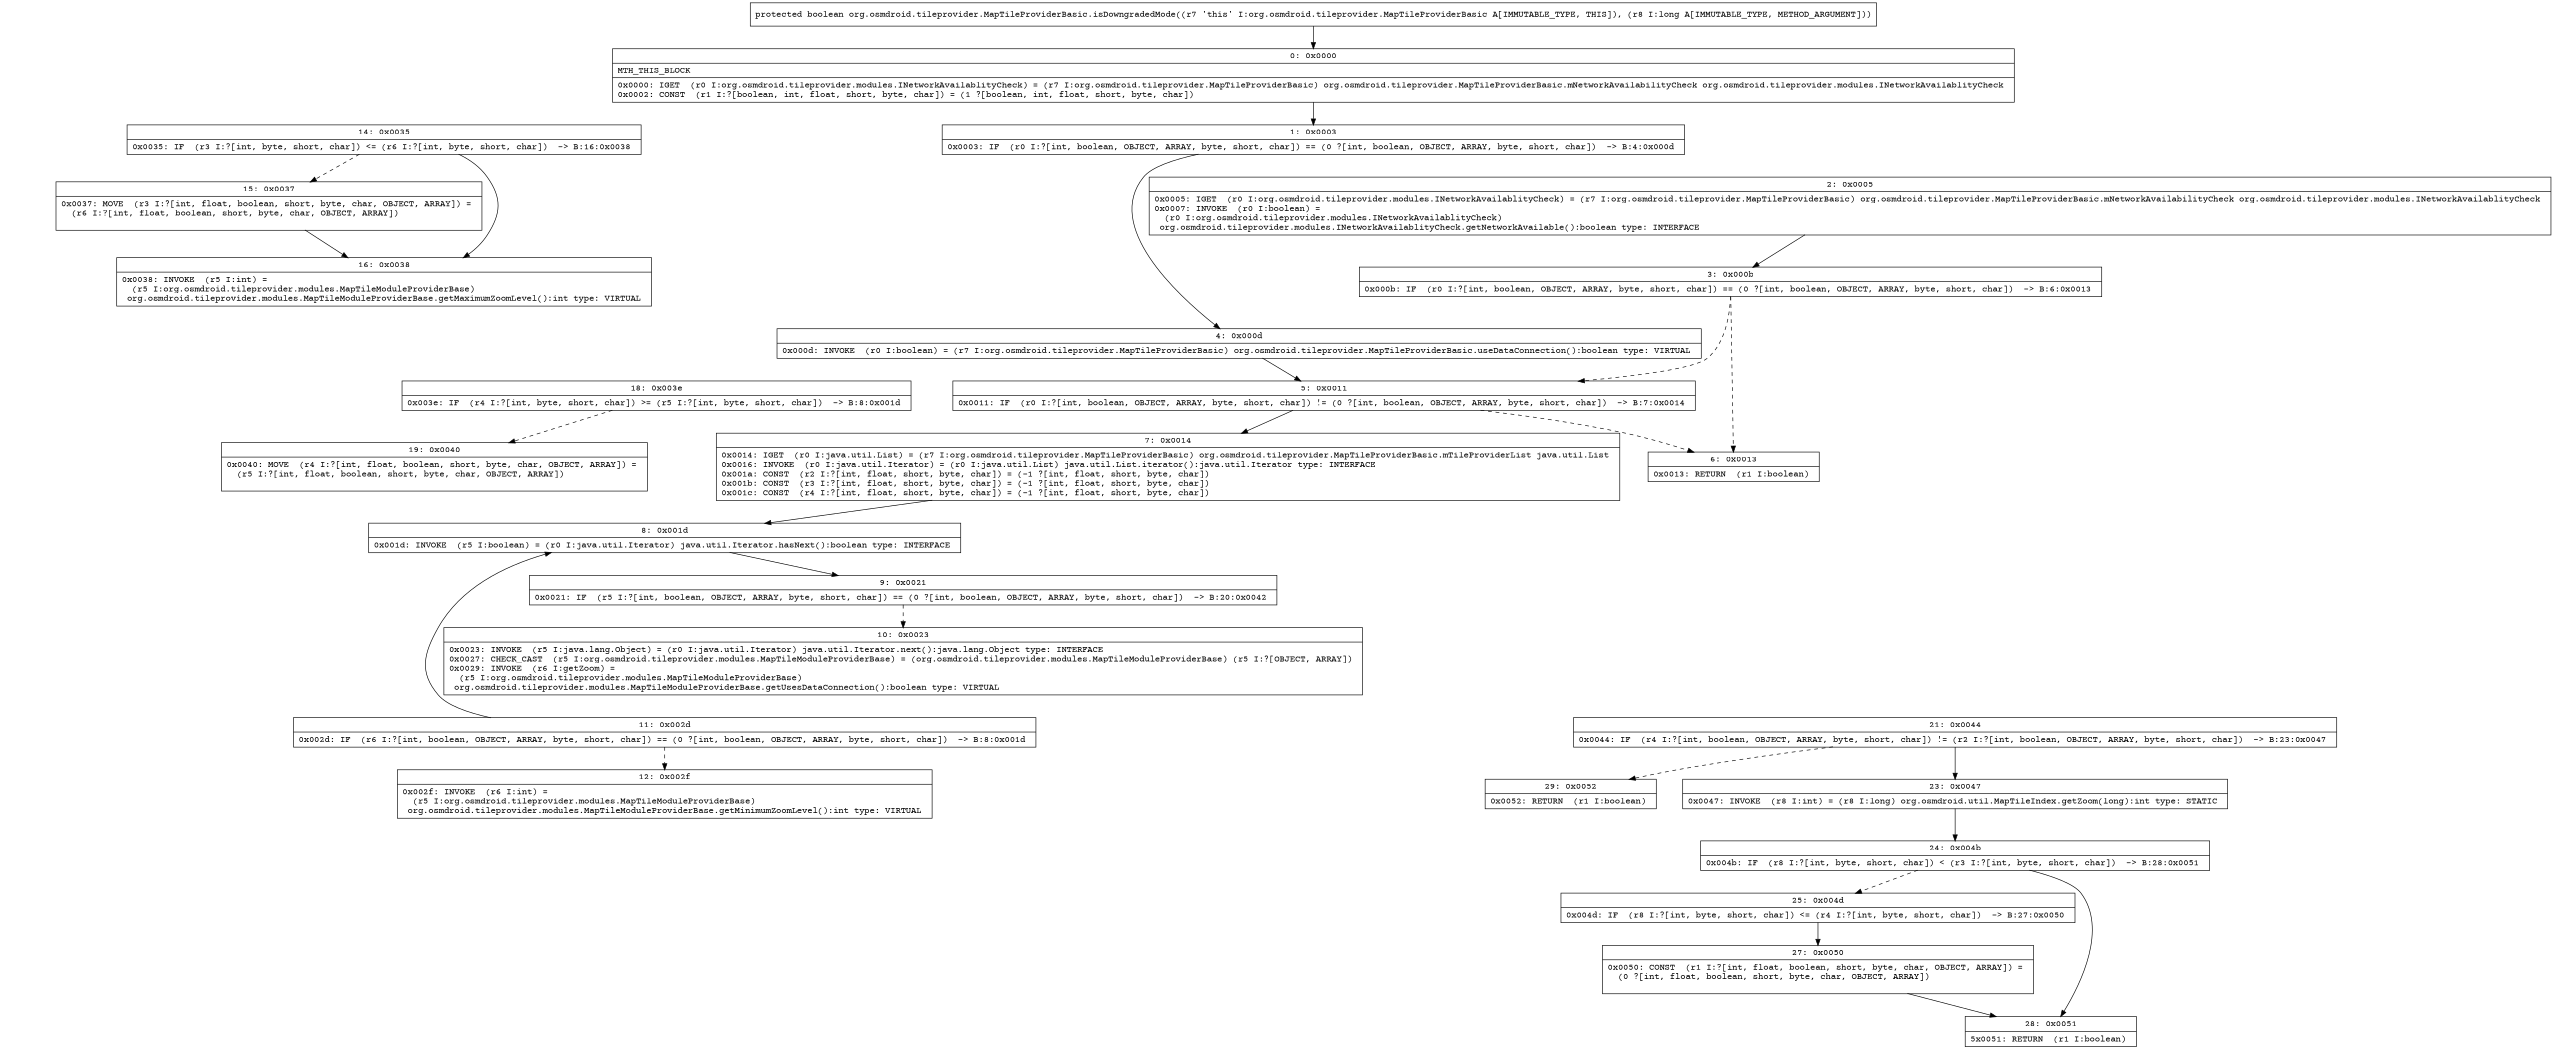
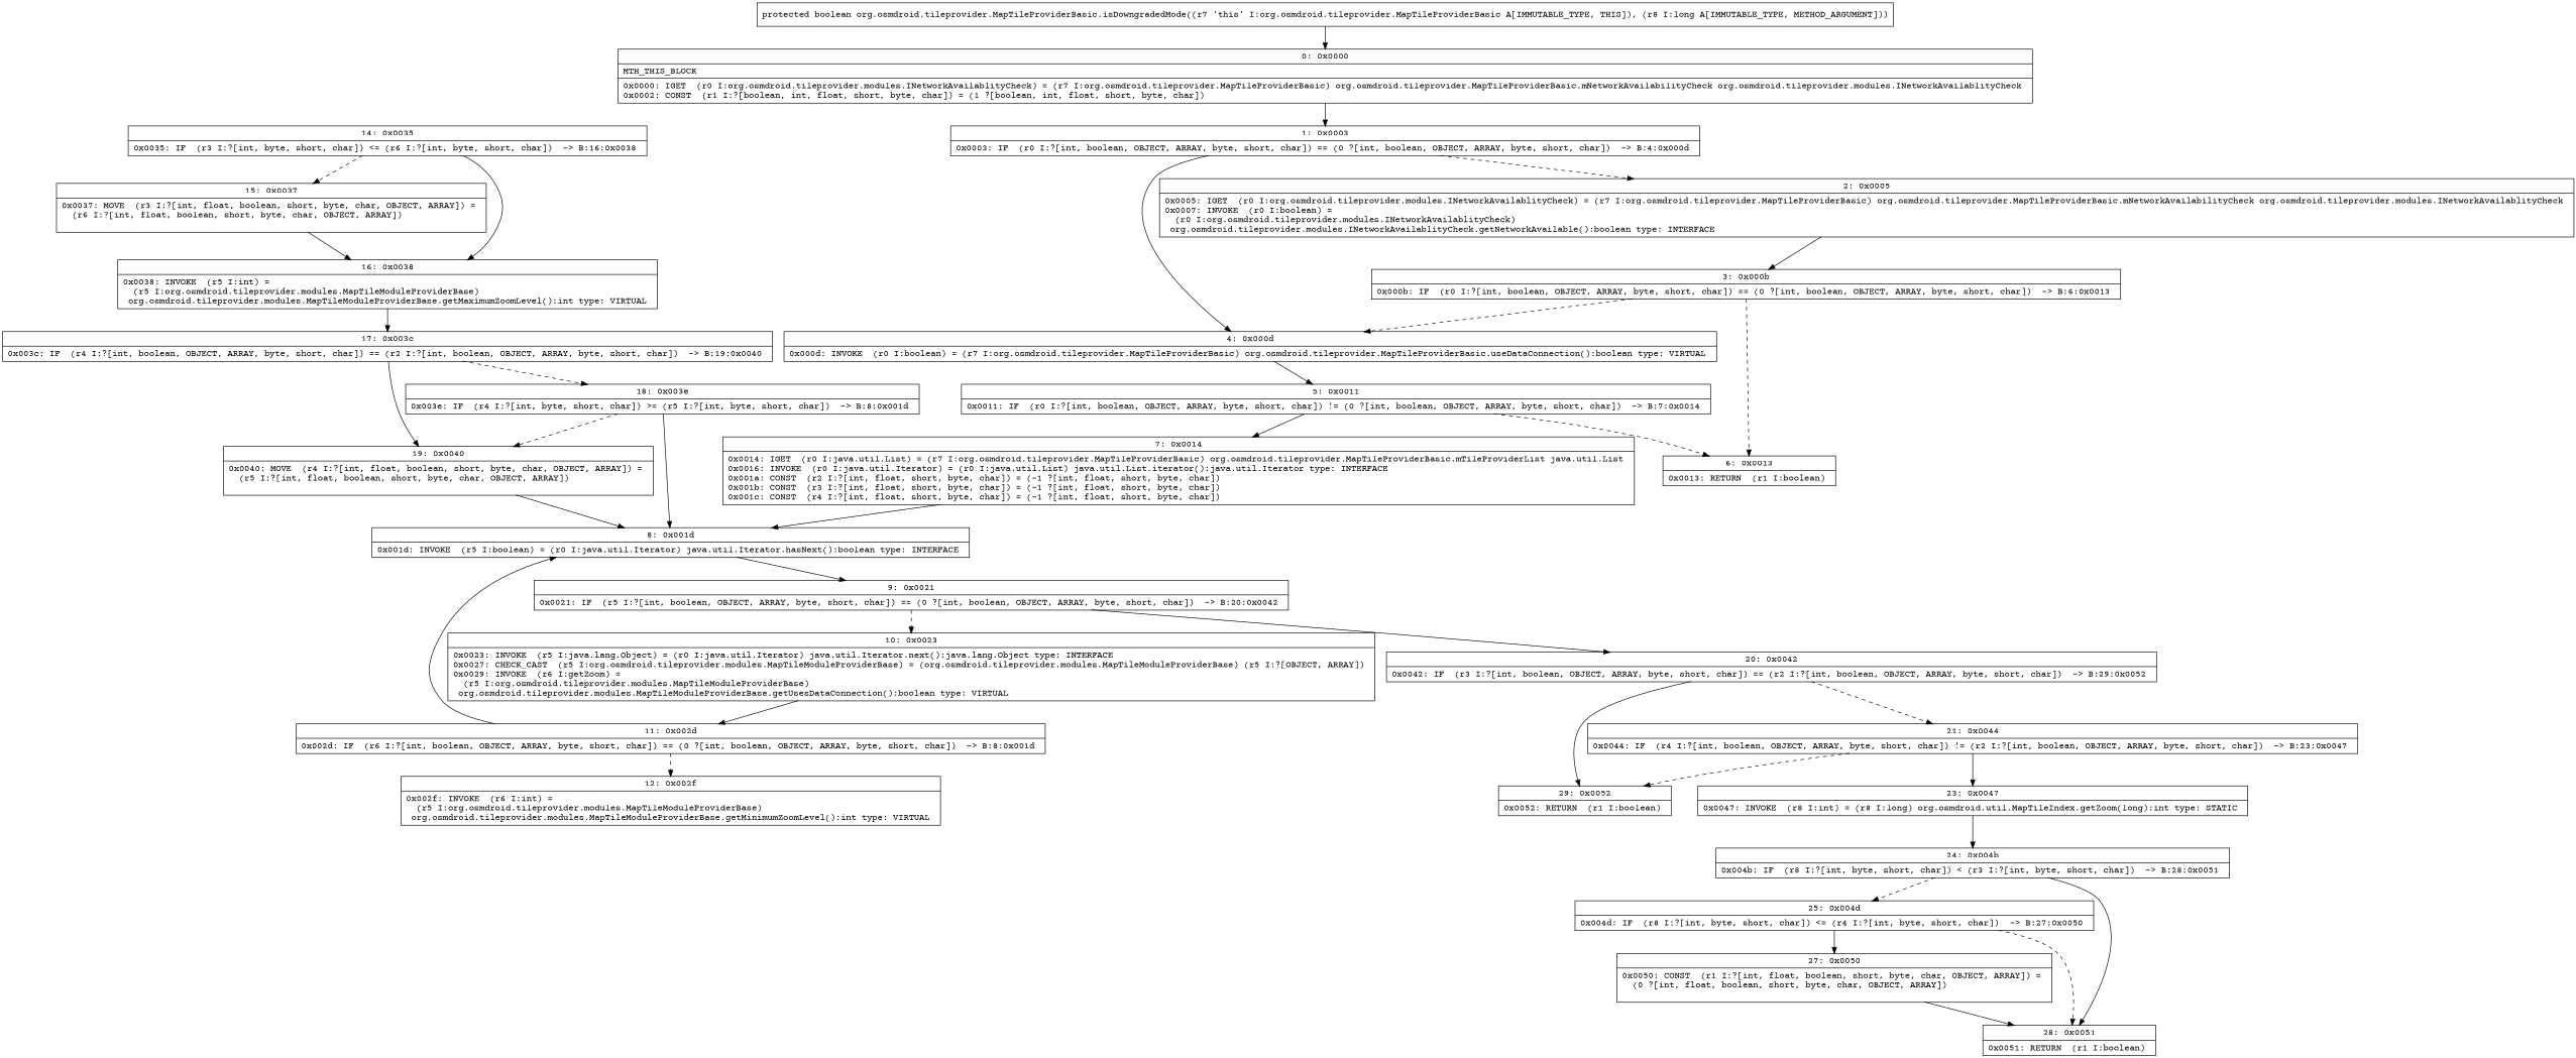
  digraph {
    fontname="Courier Prime"
    node [fontname="Courier Prime" shape=record]
    edge [fontname="Courier Prime"]
    n1 [label="{0\:\ 0x0000|MTH_THIS_BLOCK\l|0x0000: IGET  (r0 I:org.osmdroid.tileprovider.modules.INetworkAvailablityCheck) = (r7 I:org.osmdroid.tileprovider.MapTileProviderBasic) org.osmdroid.tileprovider.MapTileProviderBasic.mNetworkAvailabilityCheck org.osmdroid.tileprovider.modules.INetworkAvailablityCheck \l0x0002: CONST  (r1 I:?[boolean, int, float, short, byte, char]) = (1 ?[boolean, int, float, short, byte, char]) \l}"]
    n2 [label="{1\:\ 0x0003|0x0003: IF  (r0 I:?[int, boolean, OBJECT, ARRAY, byte, short, char]) == (0 ?[int, boolean, OBJECT, ARRAY, byte, short, char])  \-\> B:4:0x000d \l}"]
    n3 [label="{2\:\ 0x0005|0x0005: IGET  (r0 I:org.osmdroid.tileprovider.modules.INetworkAvailablityCheck) = (r7 I:org.osmdroid.tileprovider.MapTileProviderBasic) org.osmdroid.tileprovider.MapTileProviderBasic.mNetworkAvailabilityCheck org.osmdroid.tileprovider.modules.INetworkAvailablityCheck \l0x0007: INVOKE  (r0 I:boolean) = \l  (r0 I:org.osmdroid.tileprovider.modules.INetworkAvailablityCheck)\l org.osmdroid.tileprovider.modules.INetworkAvailablityCheck.getNetworkAvailable():boolean type: INTERFACE \l}"]
    n4 [label="{4\:\ 0x000d|0x000d: INVOKE  (r0 I:boolean) = (r7 I:org.osmdroid.tileprovider.MapTileProviderBasic) org.osmdroid.tileprovider.MapTileProviderBasic.useDataConnection():boolean type: VIRTUAL \l}"]
    n5 [label="{3\:\ 0x000b|0x000b: IF  (r0 I:?[int, boolean, OBJECT, ARRAY, byte, short, char]) == (0 ?[int, boolean, OBJECT, ARRAY, byte, short, char])  \-\> B:6:0x0013 \l}"]
    n6 [label="{5\:\ 0x0011|0x0011: IF  (r0 I:?[int, boolean, OBJECT, ARRAY, byte, short, char]) != (0 ?[int, boolean, OBJECT, ARRAY, byte, short, char])  \-\> B:7:0x0014 \l}"]
    n7 [label="{6\:\ 0x0013|0x0013: RETURN  (r1 I:boolean) \l}"]
    n8 [label="{7\:\ 0x0014|0x0014: IGET  (r0 I:java.util.List) = (r7 I:org.osmdroid.tileprovider.MapTileProviderBasic) org.osmdroid.tileprovider.MapTileProviderBasic.mTileProviderList java.util.List \l0x0016: INVOKE  (r0 I:java.util.Iterator) = (r0 I:java.util.List) java.util.List.iterator():java.util.Iterator type: INTERFACE \l0x001a: CONST  (r2 I:?[int, float, short, byte, char]) = (\-1 ?[int, float, short, byte, char]) \l0x001b: CONST  (r3 I:?[int, float, short, byte, char]) = (\-1 ?[int, float, short, byte, char]) \l0x001c: CONST  (r4 I:?[int, float, short, byte, char]) = (\-1 ?[int, float, short, byte, char]) \l}"]
    n9 [label="{8\:\ 0x001d|0x001d: INVOKE  (r5 I:boolean) = (r0 I:java.util.Iterator) java.util.Iterator.hasNext():boolean type: INTERFACE \l}"]
    n10 [label="{9\:\ 0x0021|0x0021: IF  (r5 I:?[int, boolean, OBJECT, ARRAY, byte, short, char]) == (0 ?[int, boolean, OBJECT, ARRAY, byte, short, char])  \-\> B:20:0x0042 \l}"]
    n11 [label="{10\:\ 0x0023|0x0023: INVOKE  (r5 I:java.lang.Object) = (r0 I:java.util.Iterator) java.util.Iterator.next():java.lang.Object type: INTERFACE \l0x0027: CHECK_CAST  (r5 I:org.osmdroid.tileprovider.modules.MapTileModuleProviderBase) = (org.osmdroid.tileprovider.modules.MapTileModuleProviderBase) (r5 I:?[OBJECT, ARRAY]) \l0x0029: INVOKE  (r6 I:getZoom) = \l  (r5 I:org.osmdroid.tileprovider.modules.MapTileModuleProviderBase)\l org.osmdroid.tileprovider.modules.MapTileModuleProviderBase.getUsesDataConnection():boolean type: VIRTUAL \l}"]
+   n12 [label="{20\:\ 0x0042|0x0042: IF  (r3 I:?[int, boolean, OBJECT, ARRAY, byte, short, char]) == (r2 I:?[int, boolean, OBJECT, ARRAY, byte, short, char])  \-\> B:29:0x0052 \l}"]
    n13 [label="{11\:\ 0x002d|0x002d: IF  (r6 I:?[int, boolean, OBJECT, ARRAY, byte, short, char]) == (0 ?[int, boolean, OBJECT, ARRAY, byte, short, char])  \-\> B:8:0x001d \l}"]
    n14 [label="{21\:\ 0x0044|0x0044: IF  (r4 I:?[int, boolean, OBJECT, ARRAY, byte, short, char]) != (r2 I:?[int, boolean, OBJECT, ARRAY, byte, short, char])  \-\> B:23:0x0047 \l}"]
    n15 [label="{29\:\ 0x0052|0x0052: RETURN  (r1 I:boolean) \l}"]
    n16 [label="{12\:\ 0x002f|0x002f: INVOKE  (r6 I:int) = \l  (r5 I:org.osmdroid.tileprovider.modules.MapTileModuleProviderBase)\l org.osmdroid.tileprovider.modules.MapTileModuleProviderBase.getMinimumZoomLevel():int type: VIRTUAL \l}"]
    n17 [label="{14\:\ 0x0035|0x0035: IF  (r3 I:?[int, byte, short, char]) \<= (r6 I:?[int, byte, short, char])  \-\> B:16:0x0038 \l}"]
    n18 [label="{15\:\ 0x0037|0x0037: MOVE  (r3 I:?[int, float, boolean, short, byte, char, OBJECT, ARRAY]) = \l  (r6 I:?[int, float, boolean, short, byte, char, OBJECT, ARRAY])\l \l}"]
    n19 [label="{16\:\ 0x0038|0x0038: INVOKE  (r5 I:int) = \l  (r5 I:org.osmdroid.tileprovider.modules.MapTileModuleProviderBase)\l org.osmdroid.tileprovider.modules.MapTileModuleProviderBase.getMaximumZoomLevel():int type: VIRTUAL \l}"]
+   n20 [label="{17\:\ 0x003c|0x003c: IF  (r4 I:?[int, boolean, OBJECT, ARRAY, byte, short, char]) == (r2 I:?[int, boolean, OBJECT, ARRAY, byte, short, char])  \-\> B:19:0x0040 \l}"]
    n21 [label="{18\:\ 0x003e|0x003e: IF  (r4 I:?[int, byte, short, char]) \>= (r5 I:?[int, byte, short, char])  \-\> B:8:0x001d \l}"]
    n22 [label="{19\:\ 0x0040|0x0040: MOVE  (r4 I:?[int, float, boolean, short, byte, char, OBJECT, ARRAY]) = \l  (r5 I:?[int, float, boolean, short, byte, char, OBJECT, ARRAY])\l \l}"]
    n23 [label="{23\:\ 0x0047|0x0047: INVOKE  (r8 I:int) = (r8 I:long) org.osmdroid.util.MapTileIndex.getZoom(long):int type: STATIC \l}"]
    n24 [label="{24\:\ 0x004b|0x004b: IF  (r8 I:?[int, byte, short, char]) \< (r3 I:?[int, byte, short, char])  \-\> B:28:0x0051 \l}"]
    n25 [label="{25\:\ 0x004d|0x004d: IF  (r8 I:?[int, byte, short, char]) \<= (r4 I:?[int, byte, short, char])  \-\> B:27:0x0050 \l}"]
-   n26 [label="{28\:\ 0x0051|5x0051: RETURN  (r1 I:boolean) \l}"]
+   n26 [label="{28\:\ 0x0051|0x0051: RETURN  (r1 I:boolean) \l}"]
    n27 [label="{27\:\ 0x0050|0x0050: CONST  (r1 I:?[int, float, boolean, short, byte, char, OBJECT, ARRAY]) = \l  (0 ?[int, float, boolean, short, byte, char, OBJECT, ARRAY])\l \l}"]
    n28 [label="{protected boolean org.osmdroid.tileprovider.MapTileProviderBasic.isDowngradedMode((r7 'this' I:org.osmdroid.tileprovider.MapTileProviderBasic A[IMMUTABLE_TYPE, THIS]), (r8 I:long A[IMMUTABLE_TYPE, METHOD_ARGUMENT])) }"]
    n1 -> n2
+   n2 -> n3 [style=dashed]
    n2 -> n4
    n3 -> n5
    n4 -> n6
-   n5 -> n6 [style=dashed]
+   n5 -> n4 [style=dashed]
    n5 -> n7 [style=dashed]
    n6 -> n7 [style=dashed]
    n6 -> n8
    n8 -> n9
    n9 -> n10
    n10 -> n11 [style=dashed]
+   n10 -> n12
+   n11 -> n13
+   n12 -> n14 [style=dashed]
+   n12 -> n15
    n13 -> n9
    n13 -> n16 [style=dashed]
    n14 -> n15 [style=dashed]
    n14 -> n23
    n17 -> n18 [style=dashed]
    n17 -> n19
    n18 -> n19
+   n19 -> n20
+   n20 -> n21 [style=dashed]
+   n20 -> n22
+   n21 -> n9
    n21 -> n22 [style=dashed]
+   n22 -> n9
    n23 -> n24
    n24 -> n25 [style=dashed]
    n24 -> n26
+   n25 -> n26 [style=dashed]
    n25 -> n27
    n27 -> n26
    n28 -> n1
  }
